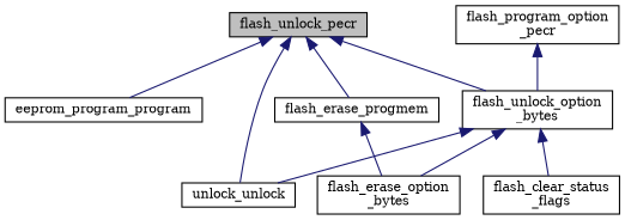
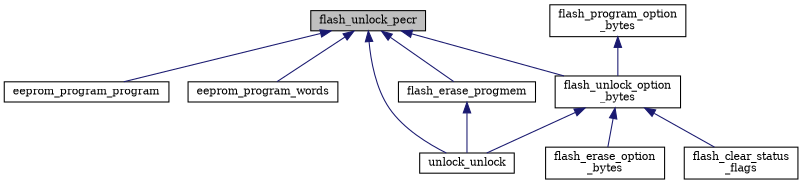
  digraph {
    fontname="DejaVu Serif"
    rankdir=TB
    node [color=black fillcolor=white fontname="DejaVu Serif" fontsize=10 shape=record style=filled]
    edge [color=midnightblue dir=back fontname="DejaVu Serif" fontsize=10 labelfontname=Helvetica labelfontsize=10 style=solid]
    n1 [fillcolor=grey75 fontcolor=black height=0.2 label=flash_unlock_pecr width=0.4]
    n2 [height=0.2 label=eeprom_program_program width=0.4]
+   n3 [height=0.2 label=eeprom_program_words width=0.4]
    n4 [height=0.2 label=unlock_unlock width=0.4]
    n5 [height=0.2 label="flash_unlock_option\l_bytes" width=0.4]
    n6 [height=0.2 label=flash_erase_progmem width=0.4]
    n7 [height=0.2 label="flash_erase_option\l_bytes" width=0.4]
    n8 [height=0.2 label="flash_clear_status\l_flags" width=0.4]
-   n9 [height=0.2 label="flash_program_option\l_pecr" width=0.4]
+   n9 [height=0.2 label="flash_program_option\l_bytes" width=0.4]
    n1 -> n2
+   n1 -> n3
    n1 -> n4
    n1 -> n5
    n1 -> n6
    n5 -> n4
    n5 -> n7
    n5 -> n8
-   n6 -> n7
+   n6 -> n4
    n9 -> n5
  }
